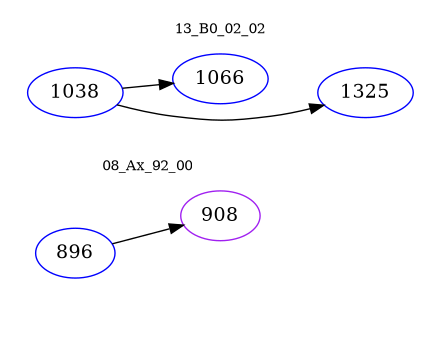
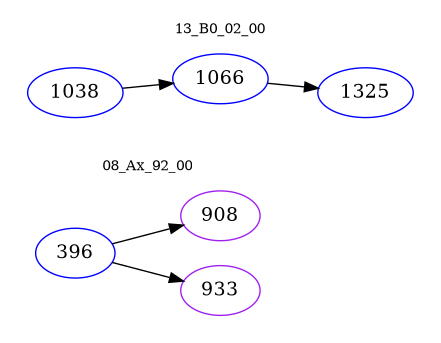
  digraph {
    rankdir=LR
    node [color=blue]
    edge [color=black]
-   n1 [label=896]
+   n1 [label=396]
+   n2 [color=purple label=933]
    n3 [color=purple label=908]
    n4 [label=1038]
    n5 [label=1325]
    n6 [label=1066]
    subgraph cluster_1 {
      color=white
      fontsize=10
      label="08_Ax_92_00"
      n1
+     n2
      n3
    }
    subgraph cluster_2 {
      color=white
      fontsize=10
-     label="13_B0_02_02"
+     label="13_B0_02_00"
      n4
      n5
      n6
    }
+   n1 -> n2
    n1 -> n3
-   n4 -> n5
+   n6 -> n5
    n4 -> n6
  }
